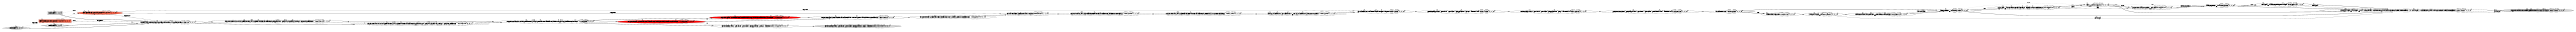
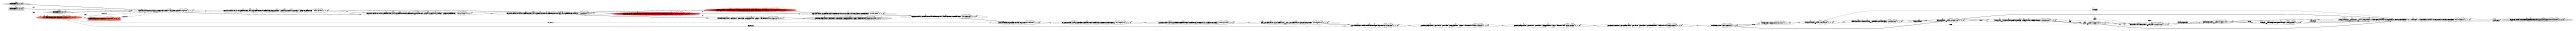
  digraph {
    rankdir=LR
    node [fillcolor=white shape=ellipse style=filled]
    edge [style=bold]
    n1 [label="getIsisConfiguration().getViewer().getWicket().getApplication().getCss().ifPresent(null)@@@14@@@['1', '1', '0']"]
    n2 [label="getIsisConfiguration().getViewer().getWicket().getApplication().getJs().ifPresent(null)@@@18@@@['1', '1', '0']"]
    n3 [label="getCommonContext().getConfiguration().getViewer().getWicket().getLiveReloadUrl().ifPresent(null)@@@22@@@['1', '1', '0']"]
    n4 [label="markupId = childComponent.getMarkupId()@@@36@@@['1', '1', '0']"]
    n5 [label="String javaScript = markupId != null? String.format(\"Wicket.Event.publish(Isis.Topic.FOCUS_FIRST_PROPERTY, '%s')\",markupId): \"Wicket.Event.publish(Isis.Topic.FOCUS_FIRST_PROPERTY)\"@@@40@@@['1', '1', '0']"]
    n6 [fillcolor=lightgray label="response.render(OnDomReadyHeaderItem.forScript(javaScript))@@@41@@@['1', '1', '0']"]
    n7 [label="childComponent != null@@@35@@@['1', '1', '0']" shape=diamond]
    n8 [label="path != null@@@33@@@['1', '1', '0']" shape=diamond]
    n9 [label="super.edu.fdu.CPPDG.tinypdg.pe.ExpressionInfo@1a4880fresponse@@@3@@@['1', '1', '1']"]
    n10 [label="response.render(new PriorityHeaderItem(JavaScriptHeaderItem.forReference(getApplication().getJavaScriptLibrarySettings().getJQueryReference())))@@@4@@@['1', '1', '0']"]
    n11 [label="response.render(new PriorityHeaderItem(JavaScriptHeaderItem.forReference(Application.get().getJavaScriptLibrarySettings().getJQueryReference())))@@@4@@@['0', '0', '1']"]
    n12 [label="response.render(new PriorityHeaderItem(JavaScriptHeaderItem.forReference(BootstrapJavaScriptReference.instance())))@@@5@@@['1', '1', '1']"]
    n13 [fillcolor=lightgray label="renderHead['1', '0', '0']" shape=box]
    n14 [fillcolor=tomato label="final IHeaderResponse response@@@2@@@['1', '1', '0']"]
    n15 [label="jGrowlBehaviour.renderFeedbackMessages(response)@@@13@@@['1', '1', '0']"]
    n16 [fillcolor=tomato label="IHeaderResponse response@@@2@@@['0', '0', '1']" shape=box]
    n17 [label="contributeThemeSpecificOverrides(response)@@@9@@@['1', '1', '0']"]
    n18 [label="isModernBrowser()@@@26@@@['1', '1', '0']" shape=diamond]
    n19 [label="addBootLint(response)@@@27@@@['1', '1', '0']"]
    n20 [label="hintContainer != null@@@31@@@['1', '1', '0']" shape=diamond]
    n21 [label="String markupId = null@@@29@@@['1', '1', '0']"]
    n22 [label="UiHintContainer hintContainer = getUiHintContainerIfAny()@@@30@@@['1', '1', '0']"]
    n23 [fillcolor=red label="response.render(CssHeaderItem.forReference(FontAwesomeCssReferenceWkt.instance()))@@@6@@@['0', '1', '0']"]
    n24 [label="response.render(CssHeaderItem.forReference(new BootstrapOverridesCssResourceReference()))@@@7@@@['1', '1', '0']"]
    n25 [label="response.render(CssHeaderItem.forReference(new SidebarCssResourceReference()))@@@8@@@['1', '1', '0']"]
    n26 [label="Component childComponent = get(path)@@@34@@@['1', '1', '0']"]
    n27 [fillcolor=red label="response.render(CssHeaderItem.forReference(FontAwesomeCssReference.instance()))@@@6@@@['1', '0', '0']"]
    n28 [label="getIsisConfiguration().getViewer().getWicket().getApplication().getCss().ifPresent(null)@@@6@@@['0', '0', '1']"]
    n29 [fillcolor=lightgray label="getIsisConfiguration().getViewer().getWicket().getApplication().getJs().ifPresent(null)@@@7@@@['0', '0', '1']"]
    n30 [label="String path = hintContainer.getHint(getPage(),PageAbstract.UIHINT_FOCUS)@@@32@@@['1', '1', '0']"]
    n31 [fillcolor=lightgray label="renderHead['0', '1', '0']" shape=diamond]
    n32 [label="response.render(JavaScriptReferenceHeaderItem.forReference(JQUERY_LIVEQUERY_JS))@@@10@@@['1', '1', '0']"]
    n33 [label="response.render(JavaScriptReferenceHeaderItem.forReference(JQUERY_ISIS_WICKET_VIEWER_JS))@@@11@@@['1', '1', '0']"]
    n34 [label="final JGrowlBehaviour jGrowlBehaviour = new JGrowlBehaviour(getCommonContext())@@@12@@@['1', '1', '0']"]
    n35 [fillcolor=lightgray label="renderHead['0', '0', '1']" shape=diamond]
    n1 -> n2
    n2 -> n3
    n3 -> n18
    n4 -> n5
    n4 -> n5 [label=markupId style=solid]
    n5 -> n6
    n5 -> n6 [label=javaScript style=solid]
    n7 -> n4 [label=true style=dotted]
    n7 -> n4
    n7 -> n5
    n7 -> n8 [label=true style=dotted]
    n8 -> n5
    n8 -> n26 [label=true style=dotted]
    n8 -> n26
    n9 -> n10
    n9 -> n11
    n10 -> n11 [label=0 style=dashed]
    n10 -> n12
    n11 -> n12
    n12 -> n23
    n12 -> n27
    n12 -> n28
    n13 -> n9
    n13 -> n14 [label=true style=dotted]
    n14 -> n9 [label=response style=solid]
    n14 -> n15 [label=response style=solid]
-   n16 -> n14 [label=0 style=dashed]
+   n14 -> n16 [label=0 style=dashed]
    n14 -> n17 [label=response style=solid]
    n15 -> n1
    n16 -> n9 [label=response style=solid]
    n17 -> n32
    n18 -> n19 [label=true style=dotted]
    n18 -> n19
    n18 -> n20
    n19 -> n21
    n20 -> n5
-   n20 -> n8 [label=true style=dotted]
+   n21 -> n8 [label=true style=dotted]
    n20 -> n30 [label=true style=dotted]
    n20 -> n30
    n21 -> n5 [label=markupId style=solid]
    n21 -> n22
    n22 -> n20 [label=hintContainer style=solid]
    n22 -> n20
    n23 -> n24
    n24 -> n25
    n25 -> n17
    n26 -> n7 [label=childComponent style=solid]
    n26 -> n7
    n27 -> n23 [label=0 style=dashed]
    n27 -> n24
    n27 -> n28 [label=0 style=dashed]
    n28 -> n29
    n30 -> n8
    n30 -> n8 [label=path style=solid]
    n30 -> n26 [label=path style=solid]
    n31 -> n9
    n31 -> n14 [label=true style=dotted]
    n32 -> n33
    n33 -> n34
    n34 -> n15
    n35 -> n9
-   n35 -> n16 [label=response style=dotted]
+   n35 -> n16 [label=true style=dotted]
  }
